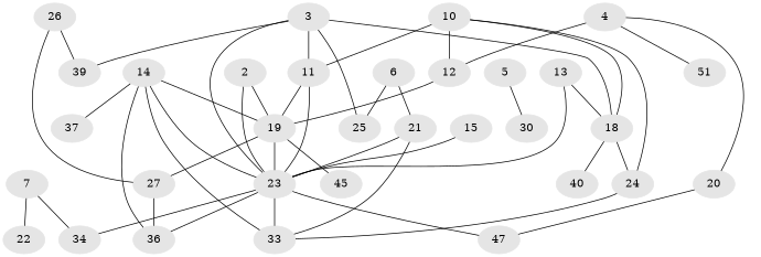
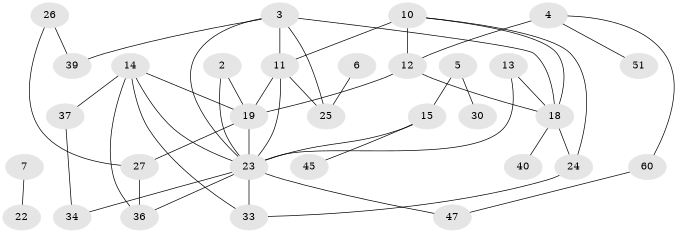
  graph {
    node [color=gray90 style=filled]
    edge [weight=1.0]
    2
    19
    23
    27
    45
    34
    33
    36
    47
    3
    11
    18
    25
    39
    24
    n16 [label=40]
    4
    12
-   20
+   20 [label=60]
    51
    5
    15
    30
    6
-   21
    7
    22
    10
    13
    14
    37
    26
    2 -- 19
    2 -- 23
    19 -- 23
    19 -- 27 [weight=2.0]
-   19 -- 45
+   15 -- 45
    23 -- 34
    23 -- 33
    23 -- 36
    23 -- 47
    27 -- 36
    3 -- 23
    3 -- 11
    3 -- 18
    3 -- 25
    3 -- 39
    11 -- 19
    11 -- 23
+   11 -- 25
    18 -- 24
    18 -- n16
    24 -- 33
    4 -- 12 [weight=2.0]
    4 -- 20
    4 -- 51
    12 -- 19 [weight=2.0]
+   12 -- 18
    20 -- 47
+   5 -- 15
    5 -- 30 [weight=2.0]
    15 -- 23
    6 -- 25 [weight=2.0]
-   6 -- 21
-   21 -- 23
-   21 -- 33
-   7 -- 34
+   37 -- 34
    7 -- 22
    10 -- 11
    10 -- 18
    10 -- 24
    10 -- 12 [weight=2.0]
    13 -- 23
    13 -- 18 [weight=2.0]
    14 -- 19
    14 -- 23
    14 -- 33 [weight=2.0]
    14 -- 36
    14 -- 37
    26 -- 27
    26 -- 39
  }
